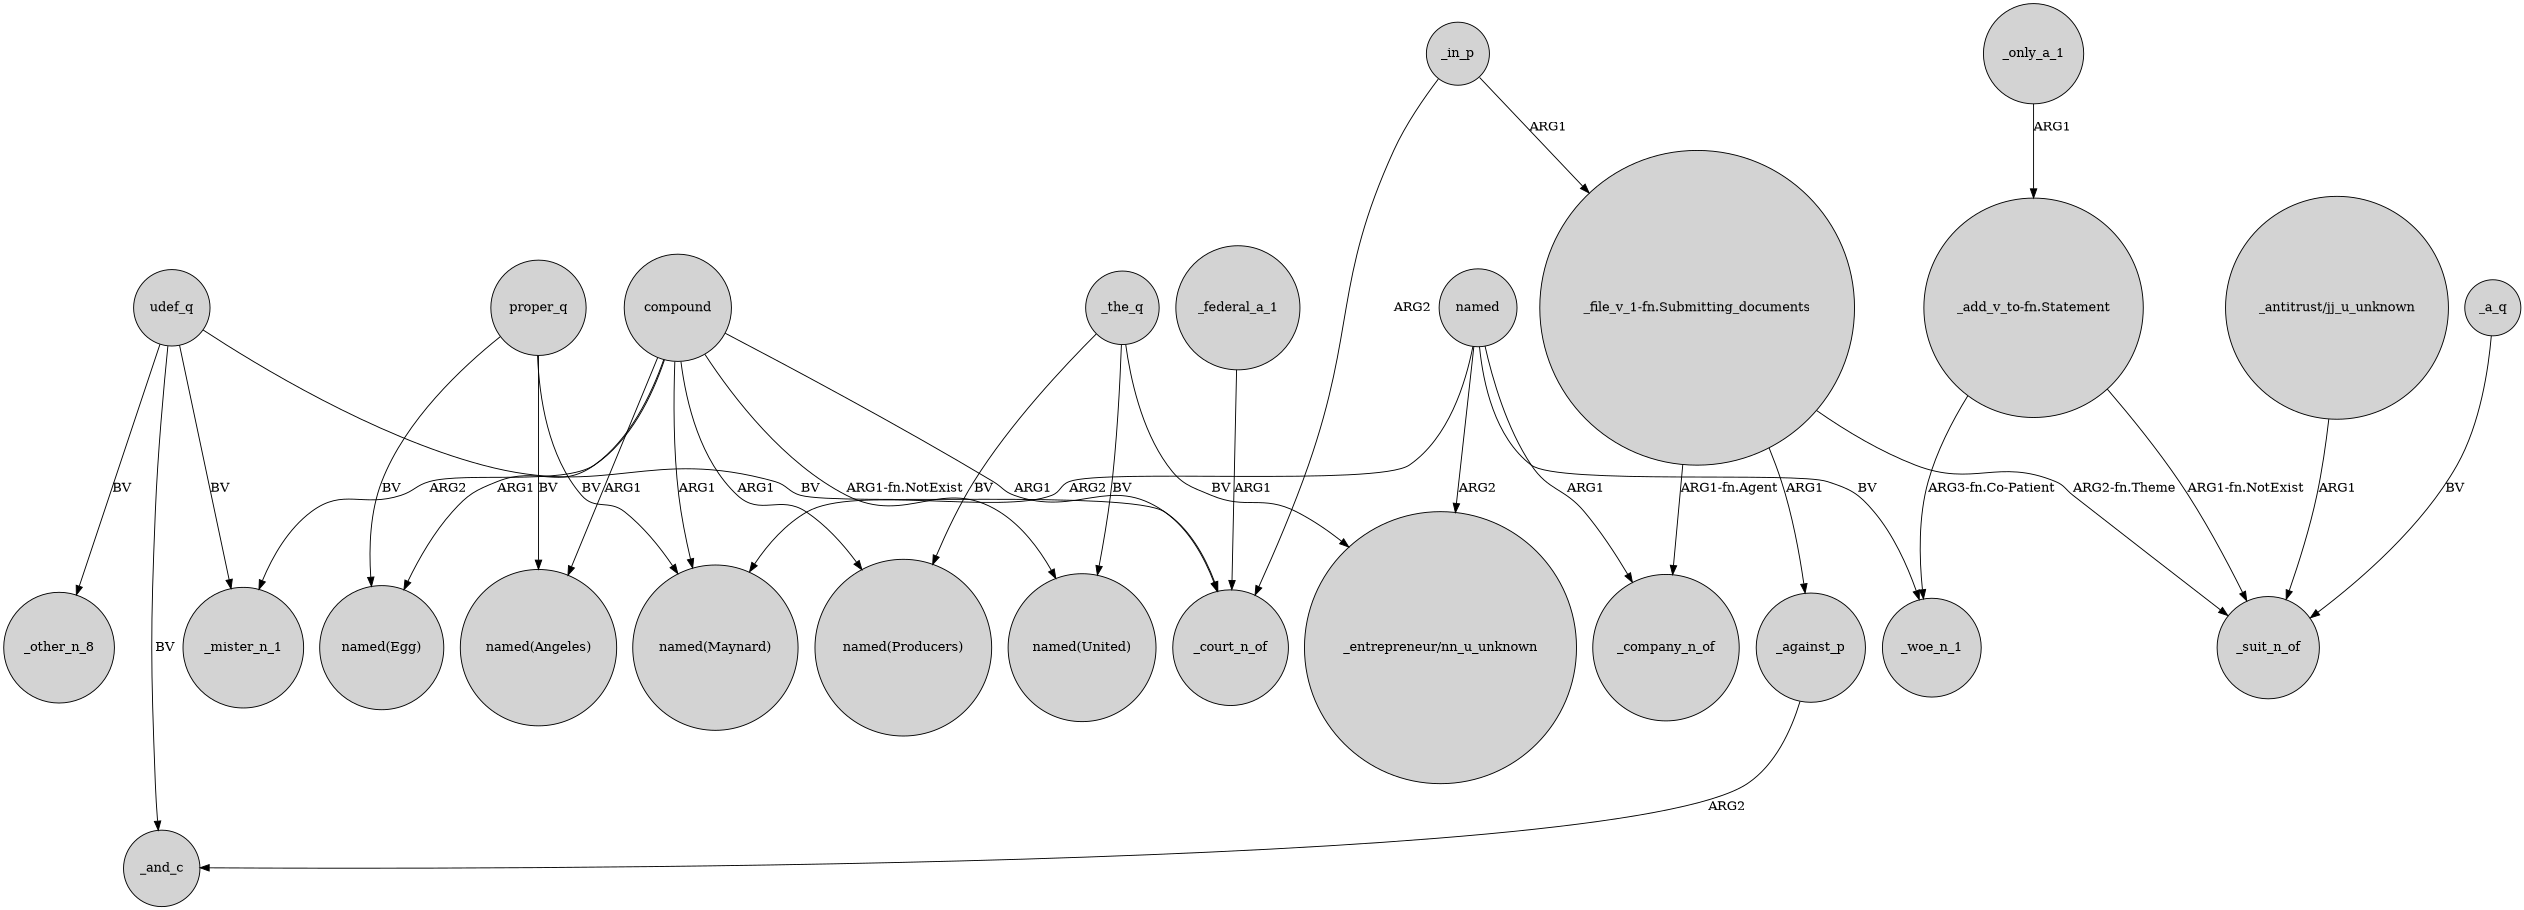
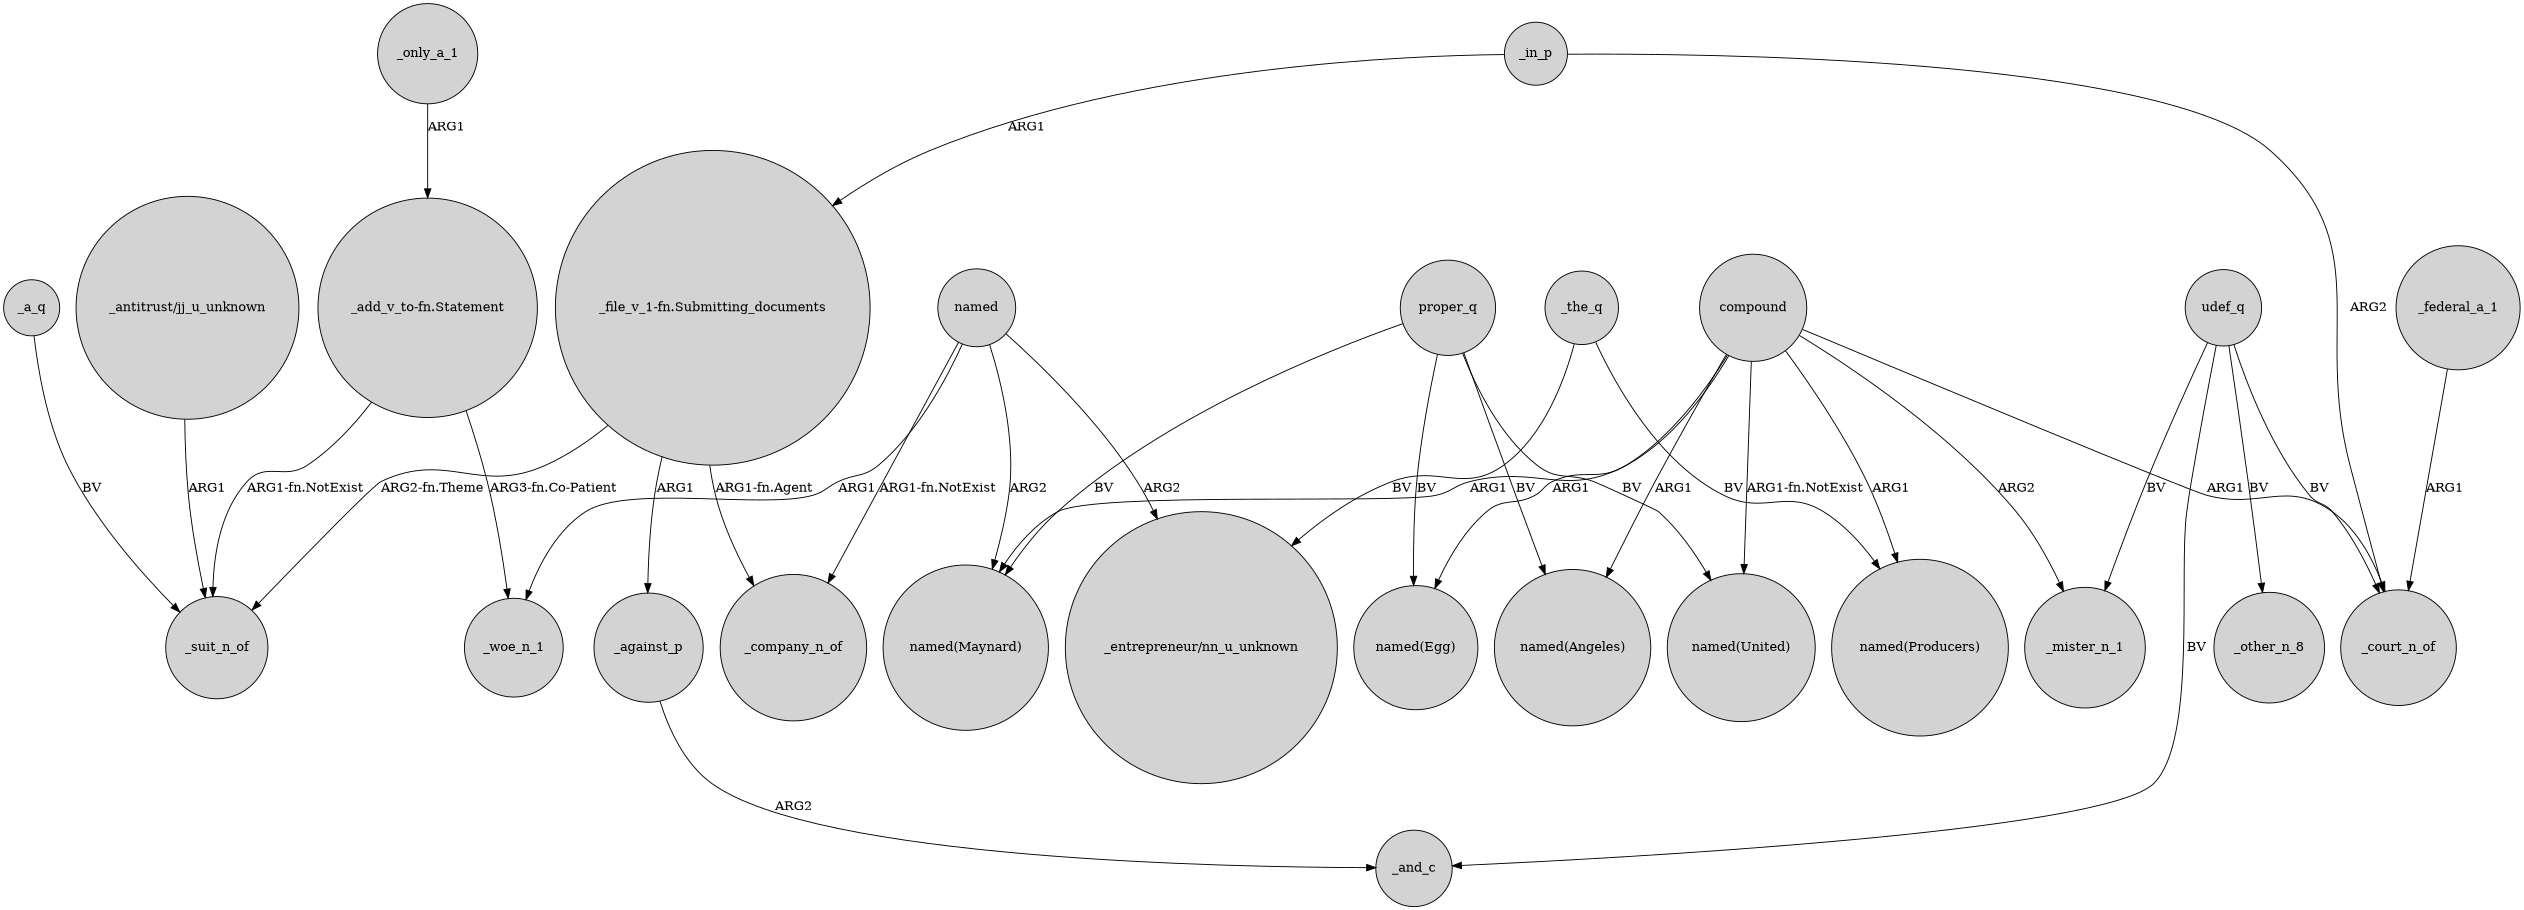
  digraph {
    node [shape=circle style=filled]
    n1 [label=named]
    _woe_n_1
    "_entrepreneur/nn_u_unknown"
    "named(Maynard)"
    _company_n_of
    _against_p
    _and_c
    "_file_v_1-fn.Submitting_documents"
    _suit_n_of
    compound
    "named(Egg)"
    "named(Producers)"
    _mister_n_1
    _court_n_of
    "named(Angeles)"
    "named(United)"
    _the_q
    proper_q
    udef_q
    n20 [label=_other_n_8]
    "_add_v_to-fn.Statement"
    _in_p
    _only_a_1
    _a_q
    "_antitrust/jj_u_unknown"
    _federal_a_1
-   n1 -> _woe_n_1 [label=BV]
+   n1 -> _woe_n_1 [label=ARG1]
    n1 -> "_entrepreneur/nn_u_unknown" [label=ARG2]
    n1 -> "named(Maynard)" [label=ARG2]
-   n1 -> _company_n_of [label=ARG1]
+   n1 -> _company_n_of [label="ARG1-fn.NotExist"]
    _against_p -> _and_c [label=ARG2]
    "_file_v_1-fn.Submitting_documents" -> _company_n_of [label="ARG1-fn.Agent"]
    "_file_v_1-fn.Submitting_documents" -> _against_p [label=ARG1]
    "_file_v_1-fn.Submitting_documents" -> _suit_n_of [label="ARG2-fn.Theme"]
    compound -> "named(Maynard)" [label=ARG1]
    compound -> "named(Egg)" [label=ARG1]
    compound -> "named(Producers)" [label=ARG1]
    compound -> _mister_n_1 [label=ARG2]
    compound -> _court_n_of [label=ARG1]
    compound -> "named(Angeles)" [label=ARG1]
    compound -> "named(United)" [label="ARG1-fn.NotExist"]
    _the_q -> "_entrepreneur/nn_u_unknown" [label=BV]
    _the_q -> "named(Producers)" [label=BV]
    proper_q -> "named(Maynard)" [label=BV]
    proper_q -> "named(Egg)" [label=BV]
    proper_q -> "named(Angeles)" [label=BV]
-   _the_q -> "named(United)" [label=BV]
+   proper_q -> "named(United)" [label=BV]
    udef_q -> _and_c [label=BV]
    udef_q -> _mister_n_1 [label=BV]
    udef_q -> _court_n_of [label=BV]
    udef_q -> n20 [label=BV]
    "_add_v_to-fn.Statement" -> _woe_n_1 [label="ARG3-fn.Co-Patient"]
    "_add_v_to-fn.Statement" -> _suit_n_of [label="ARG1-fn.NotExist"]
    _in_p -> "_file_v_1-fn.Submitting_documents" [label=ARG1]
    _in_p -> _court_n_of [label=ARG2]
    _only_a_1 -> "_add_v_to-fn.Statement" [label=ARG1]
    _a_q -> _suit_n_of [label=BV]
    "_antitrust/jj_u_unknown" -> _suit_n_of [label=ARG1]
    _federal_a_1 -> _court_n_of [label=ARG1]
  }
